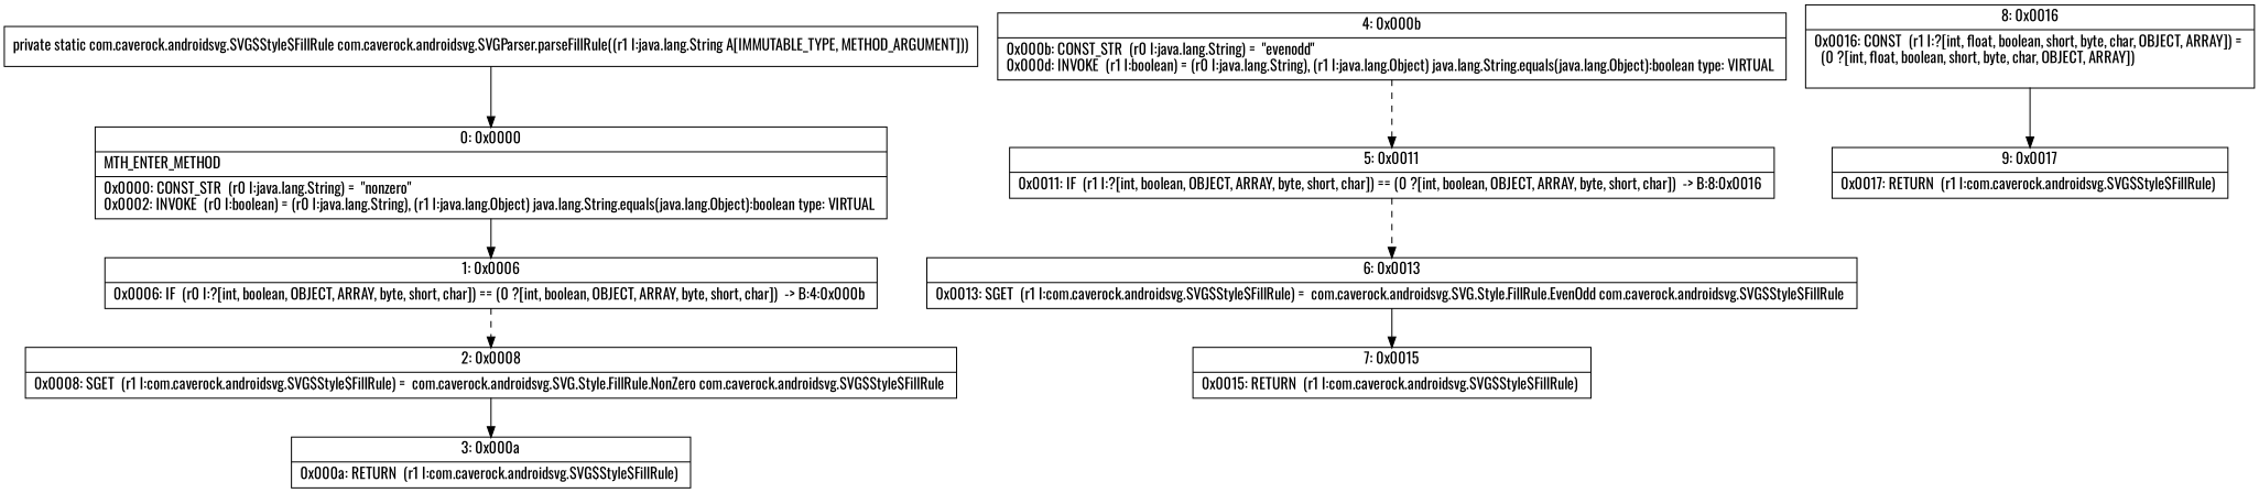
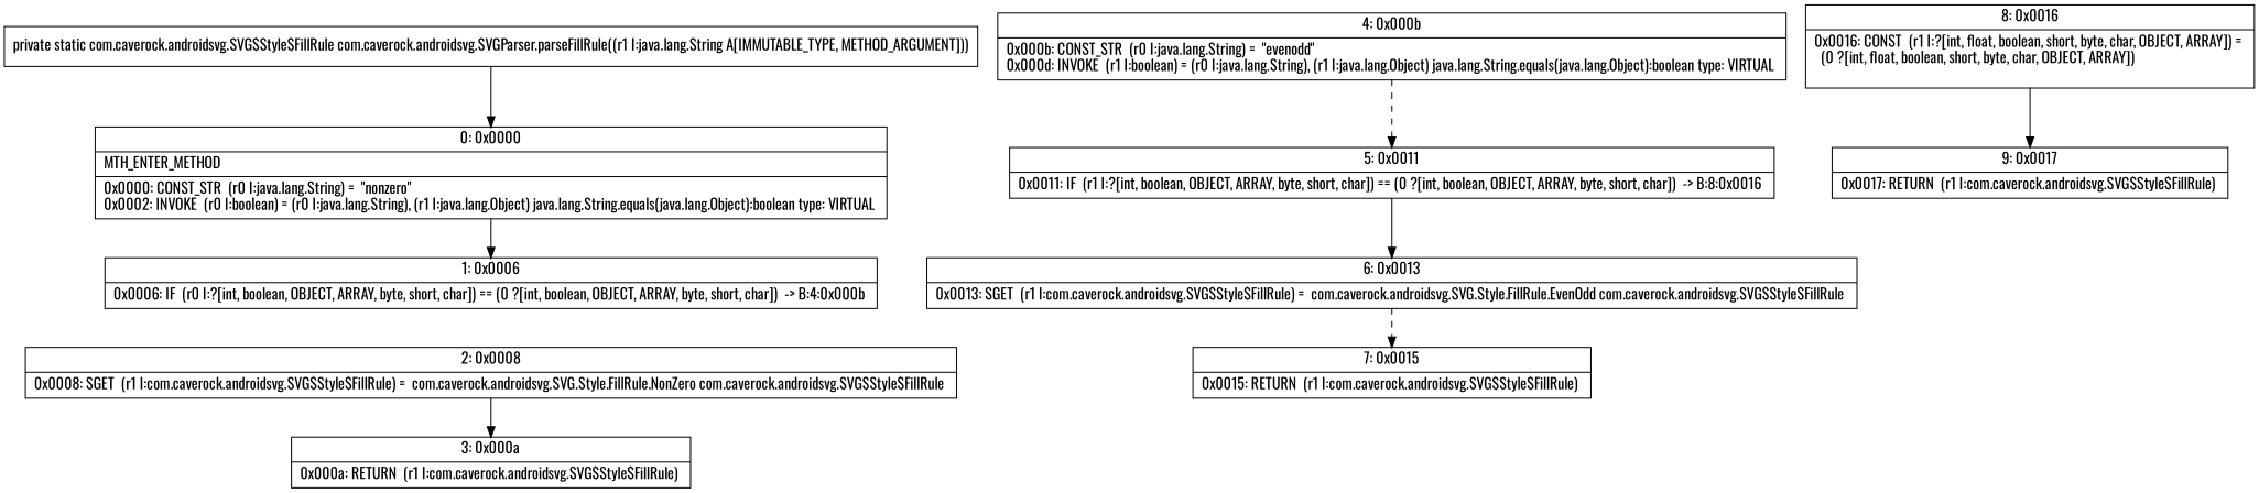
  digraph {
    fontname=Oswald
    node [fontname=Oswald shape=record]
    edge [fontname=Oswald]
    n1 [label="{0\:\ 0x0000|MTH_ENTER_METHOD\l|0x0000: CONST_STR  (r0 I:java.lang.String) =  \"nonzero\" \l0x0002: INVOKE  (r0 I:boolean) = (r0 I:java.lang.String), (r1 I:java.lang.Object) java.lang.String.equals(java.lang.Object):boolean type: VIRTUAL \l}"]
    n2 [label="{1\:\ 0x0006|0x0006: IF  (r0 I:?[int, boolean, OBJECT, ARRAY, byte, short, char]) == (0 ?[int, boolean, OBJECT, ARRAY, byte, short, char])  \-\> B:4:0x000b \l}"]
    n3 [label="{2\:\ 0x0008|0x0008: SGET  (r1 I:com.caverock.androidsvg.SVG$Style$FillRule) =  com.caverock.androidsvg.SVG.Style.FillRule.NonZero com.caverock.androidsvg.SVG$Style$FillRule \l}"]
    n4 [label="{3\:\ 0x000a|0x000a: RETURN  (r1 I:com.caverock.androidsvg.SVG$Style$FillRule) \l}"]
    n5 [label="{4\:\ 0x000b|0x000b: CONST_STR  (r0 I:java.lang.String) =  \"evenodd\" \l0x000d: INVOKE  (r1 I:boolean) = (r0 I:java.lang.String), (r1 I:java.lang.Object) java.lang.String.equals(java.lang.Object):boolean type: VIRTUAL \l}"]
    n6 [label="{5\:\ 0x0011|0x0011: IF  (r1 I:?[int, boolean, OBJECT, ARRAY, byte, short, char]) == (0 ?[int, boolean, OBJECT, ARRAY, byte, short, char])  \-\> B:8:0x0016 \l}"]
    n7 [label="{6\:\ 0x0013|0x0013: SGET  (r1 I:com.caverock.androidsvg.SVG$Style$FillRule) =  com.caverock.androidsvg.SVG.Style.FillRule.EvenOdd com.caverock.androidsvg.SVG$Style$FillRule \l}"]
    n8 [label="{7\:\ 0x0015|0x0015: RETURN  (r1 I:com.caverock.androidsvg.SVG$Style$FillRule) \l}"]
    n9 [label="{8\:\ 0x0016|0x0016: CONST  (r1 I:?[int, float, boolean, short, byte, char, OBJECT, ARRAY]) = \l  (0 ?[int, float, boolean, short, byte, char, OBJECT, ARRAY])\l \l}"]
    n10 [label="{9\:\ 0x0017|0x0017: RETURN  (r1 I:com.caverock.androidsvg.SVG$Style$FillRule) \l}"]
    n11 [label="{private static com.caverock.androidsvg.SVG$Style$FillRule com.caverock.androidsvg.SVGParser.parseFillRule((r1 I:java.lang.String A[IMMUTABLE_TYPE, METHOD_ARGUMENT])) }"]
    n1 -> n2
-   n2 -> n3 [style=dashed]
    n3 -> n4
    n5 -> n6 [style=dashed]
-   n6 -> n7 [style=dashed]
-   n7 -> n8
+   n6 -> n7 [style=solid]
+   n7 -> n8 [style=dashed]
    n9 -> n10
    n11 -> n1
  }
